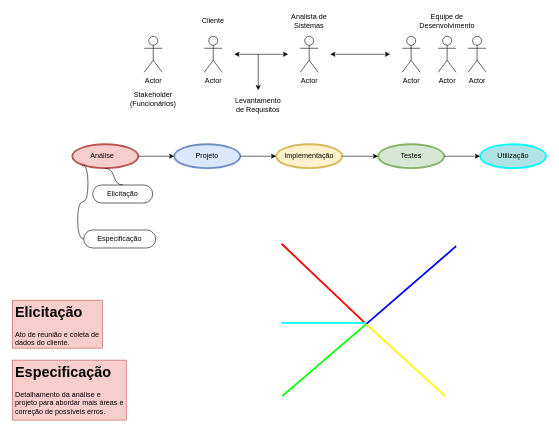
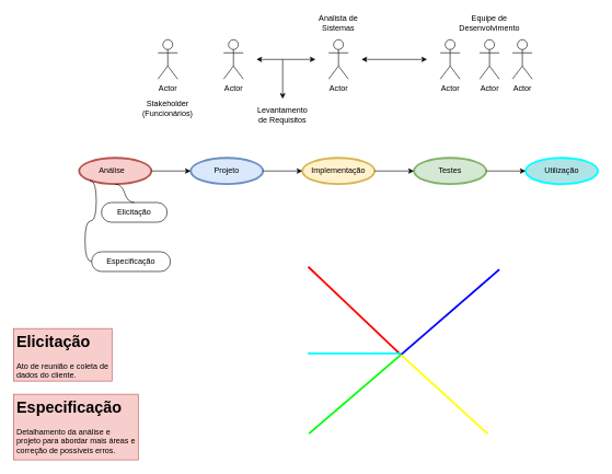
  <mxCell id="0" />
  <mxCell id="1" parent="0" />
  <mxCell id="2" value="Actor" style="shape=umlActor;verticalLabelPosition=bottom;verticalAlign=top;html=1;outlineConnect=0;" vertex="1" parent="1"><mxGeometry x="340" y="60" width="30" height="60" as="geometry" /></mxCell>
- <mxCell id="3" value="Cliente" style="text;html=1;strokeColor=none;fillColor=none;align=center;verticalAlign=middle;whiteSpace=wrap;rounded=0;" vertex="1" parent="1"><mxGeometry x="325" y="20" width="60" height="30" as="geometry" /></mxCell>
  <mxCell id="4" value="Actor" style="shape=umlActor;verticalLabelPosition=bottom;verticalAlign=top;html=1;outlineConnect=0;" vertex="1" parent="1"><mxGeometry x="500" y="60" width="30" height="60" as="geometry" /></mxCell>
  <mxCell id="5" value="Analista de Sistemas" style="text;html=1;strokeColor=none;fillColor=none;align=center;verticalAlign=middle;whiteSpace=wrap;rounded=0;" vertex="1" parent="1"><mxGeometry x="465" y="20" width="100" height="30" as="geometry" /></mxCell>
  <mxCell id="6" value="" style="endArrow=classic;startArrow=classic;html=1;rounded=0;" edge="1" parent="1"><mxGeometry width="50" height="50" relative="1" as="geometry"><mxPoint x="390" y="90" as="sourcePoint" /><mxPoint x="480" y="90" as="targetPoint" /></mxGeometry></mxCell>
  <mxCell id="7" value="" style="endArrow=classic;html=1;rounded=0;" edge="1" parent="1"><mxGeometry width="50" height="50" relative="1" as="geometry"><mxPoint x="430" y="90" as="sourcePoint" /><mxPoint x="430" y="150" as="targetPoint" /></mxGeometry></mxCell>
  <mxCell id="8" value="Levantamento de Requisitos" style="text;html=1;strokeColor=none;fillColor=none;align=center;verticalAlign=middle;whiteSpace=wrap;rounded=0;" vertex="1" parent="1"><mxGeometry x="390" y="160" width="80" height="30" as="geometry" /></mxCell>
  <mxCell id="9" value="Actor" style="shape=umlActor;verticalLabelPosition=bottom;verticalAlign=top;html=1;outlineConnect=0;" vertex="1" parent="1"><mxGeometry x="670" y="60" width="30" height="60" as="geometry" /></mxCell>
  <mxCell id="10" value="Actor" style="shape=umlActor;verticalLabelPosition=bottom;verticalAlign=top;html=1;outlineConnect=0;" vertex="1" parent="1"><mxGeometry x="730" y="60" width="30" height="60" as="geometry" /></mxCell>
  <mxCell id="11" value="Actor" style="shape=umlActor;verticalLabelPosition=bottom;verticalAlign=top;html=1;outlineConnect=0;" vertex="1" parent="1"><mxGeometry x="780" y="60" width="30" height="60" as="geometry" /></mxCell>
  <mxCell id="12" value="" style="endArrow=classic;startArrow=classic;html=1;rounded=0;" edge="1" parent="1"><mxGeometry width="50" height="50" relative="1" as="geometry"><mxPoint x="550" y="90" as="sourcePoint" /><mxPoint x="650" y="90" as="targetPoint" /></mxGeometry></mxCell>
  <mxCell id="13" value="Equipe de Desenvolvimento" style="text;html=1;strokeColor=none;fillColor=none;align=center;verticalAlign=middle;whiteSpace=wrap;rounded=0;" vertex="1" parent="1"><mxGeometry x="710" y="20" width="70" height="30" as="geometry" /></mxCell>
  <mxCell id="14" value="Actor" style="shape=umlActor;verticalLabelPosition=bottom;verticalAlign=top;html=1;outlineConnect=0;" vertex="1" parent="1"><mxGeometry x="240" y="60" width="30" height="60" as="geometry" /></mxCell>
  <mxCell id="15" value="Stakeholder&lt;br&gt;(Funcionários)" style="text;html=1;strokeColor=none;fillColor=none;align=center;verticalAlign=middle;whiteSpace=wrap;rounded=0;" vertex="1" parent="1"><mxGeometry x="215" y="150" width="80" height="30" as="geometry" /></mxCell>
  <mxCell id="16" value="" style="ellipse;whiteSpace=wrap;html=1;strokeColor=#b85450;strokeWidth=3;fillColor=#f8cecc;" vertex="1" parent="1"><mxGeometry x="120" y="240" width="110" height="40" as="geometry" /></mxCell>
  <mxCell id="17" value="Análise" style="text;html=1;strokeColor=none;fillColor=none;align=center;verticalAlign=middle;whiteSpace=wrap;rounded=0;" vertex="1" parent="1"><mxGeometry x="140" y="245" width="60" height="30" as="geometry" /></mxCell>
  <mxCell id="18" value="" style="ellipse;whiteSpace=wrap;html=1;strokeColor=#6c8ebf;strokeWidth=3;fillColor=#dae8fc;" vertex="1" parent="1"><mxGeometry x="290" y="240" width="110" height="40" as="geometry" /></mxCell>
  <mxCell id="19" value="" style="ellipse;whiteSpace=wrap;html=1;strokeColor=#d6b656;strokeWidth=3;fillColor=#fff2cc;" vertex="1" parent="1"><mxGeometry x="460" y="240" width="110" height="40" as="geometry" /></mxCell>
  <mxCell id="20" value="" style="ellipse;whiteSpace=wrap;html=1;strokeColor=#82b366;strokeWidth=3;fillColor=#d5e8d4;" vertex="1" parent="1"><mxGeometry x="630" y="240" width="110" height="40" as="geometry" /></mxCell>
  <mxCell id="21" value="" style="ellipse;whiteSpace=wrap;html=1;strokeColor=#00FFFF;strokeWidth=3;fillColor=#b0e3e6;" vertex="1" parent="1"><mxGeometry x="800" y="240" width="110" height="40" as="geometry" /></mxCell>
  <mxCell id="22" value="Projeto" style="text;html=1;strokeColor=none;fillColor=none;align=center;verticalAlign=middle;whiteSpace=wrap;rounded=0;" vertex="1" parent="1"><mxGeometry x="315" y="245" width="60" height="30" as="geometry" /></mxCell>
  <mxCell id="23" value="Implementação" style="text;html=1;strokeColor=none;fillColor=none;align=center;verticalAlign=middle;whiteSpace=wrap;rounded=0;" vertex="1" parent="1"><mxGeometry x="485" y="245" width="60" height="30" as="geometry" /></mxCell>
  <mxCell id="24" value="Testes" style="text;html=1;strokeColor=none;fillColor=none;align=center;verticalAlign=middle;whiteSpace=wrap;rounded=0;" vertex="1" parent="1"><mxGeometry x="655" y="245" width="60" height="30" as="geometry" /></mxCell>
  <mxCell id="25" value="Utilização" style="text;html=1;strokeColor=none;fillColor=none;align=center;verticalAlign=middle;whiteSpace=wrap;rounded=0;" vertex="1" parent="1"><mxGeometry x="825" y="245" width="60" height="30" as="geometry" /></mxCell>
  <mxCell id="26" value="" style="endArrow=classic;html=1;rounded=0;exitX=1;exitY=0.5;exitDx=0;exitDy=0;entryX=0;entryY=0.5;entryDx=0;entryDy=0;" edge="1" parent="1" source="16" target="18"><mxGeometry width="50" height="50" relative="1" as="geometry"><mxPoint x="620" y="280" as="sourcePoint" /><mxPoint x="670" y="230" as="targetPoint" /></mxGeometry></mxCell>
  <mxCell id="27" value="" style="endArrow=classic;html=1;rounded=0;exitX=1;exitY=0.5;exitDx=0;exitDy=0;entryX=0;entryY=0.5;entryDx=0;entryDy=0;" edge="1" parent="1" source="18" target="19"><mxGeometry width="50" height="50" relative="1" as="geometry"><mxPoint x="240" y="270" as="sourcePoint" /><mxPoint x="300" y="270" as="targetPoint" /></mxGeometry></mxCell>
  <mxCell id="28" value="" style="endArrow=classic;html=1;rounded=0;exitX=1;exitY=0.5;exitDx=0;exitDy=0;entryX=0;entryY=0.5;entryDx=0;entryDy=0;" edge="1" parent="1" source="19" target="20"><mxGeometry width="50" height="50" relative="1" as="geometry"><mxPoint x="250" y="280" as="sourcePoint" /><mxPoint x="310" y="280" as="targetPoint" /></mxGeometry></mxCell>
  <mxCell id="29" value="" style="endArrow=classic;html=1;rounded=0;exitX=1;exitY=0.5;exitDx=0;exitDy=0;entryX=0;entryY=0.5;entryDx=0;entryDy=0;" edge="1" parent="1" source="20" target="21"><mxGeometry width="50" height="50" relative="1" as="geometry"><mxPoint x="260" y="290" as="sourcePoint" /><mxPoint x="320" y="290" as="targetPoint" /></mxGeometry></mxCell>
  <mxCell id="30" value="Elicitação" style="whiteSpace=wrap;html=1;rounded=1;arcSize=50;align=center;verticalAlign=middle;strokeWidth=1;autosize=1;spacing=4;treeFolding=1;treeMoving=1;newEdgeStyle={&quot;edgeStyle&quot;:&quot;entityRelationEdgeStyle&quot;,&quot;startArrow&quot;:&quot;none&quot;,&quot;endArrow&quot;:&quot;none&quot;,&quot;segment&quot;:10,&quot;curved&quot;:1};direction=west;" vertex="1" parent="1"><mxGeometry x="154" y="308" width="100" height="30" as="geometry" /></mxCell>
  <mxCell id="31" value="" style="edgeStyle=entityRelationEdgeStyle;startArrow=none;endArrow=none;segment=10;curved=1;rounded=0;exitX=0.5;exitY=1;exitDx=0;exitDy=0;entryX=0.5;entryY=1;entryDx=0;entryDy=0;" edge="1" target="30" parent="1" source="16"><mxGeometry relative="1" as="geometry"><mxPoint x="-410" y="250" as="sourcePoint" /><mxPoint x="160" y="323" as="targetPoint" /></mxGeometry></mxCell>
  <mxCell id="32" value="Especificação" style="whiteSpace=wrap;html=1;rounded=1;arcSize=50;align=center;verticalAlign=middle;strokeWidth=1;autosize=1;spacing=4;treeFolding=1;treeMoving=1;newEdgeStyle={&quot;edgeStyle&quot;:&quot;entityRelationEdgeStyle&quot;,&quot;startArrow&quot;:&quot;none&quot;,&quot;endArrow&quot;:&quot;none&quot;,&quot;segment&quot;:10,&quot;curved&quot;:1};" vertex="1" parent="1"><mxGeometry x="139" y="383" width="120" height="30" as="geometry" /></mxCell>
  <mxCell id="33" value="" style="edgeStyle=entityRelationEdgeStyle;startArrow=none;endArrow=none;segment=10;curved=1;rounded=0;exitX=0;exitY=1;exitDx=0;exitDy=0;" edge="1" target="32" parent="1" source="16"><mxGeometry relative="1" as="geometry"><mxPoint x="150" y="330" as="sourcePoint" /></mxGeometry></mxCell>
  <mxCell id="34" value="" style="shape=image;html=1;verticalAlign=top;verticalLabelPosition=bottom;labelBackgroundColor=#ffffff;imageAspect=0;aspect=fixed;image=https://cdn0.iconfinder.com/data/icons/phosphor-fill-vol-4/256/spiral-fill-128.png" vertex="1" parent="1"><mxGeometry x="470" y="388" width="272" height="272" as="geometry" /></mxCell>
  <mxCell id="35" value="" style="endArrow=none;html=1;rounded=0;exitX=-0.004;exitY=0.066;exitDx=0;exitDy=0;exitPerimeter=0;strokeWidth=3;strokeColor=#FF0000;" edge="1" parent="1" source="34"><mxGeometry width="50" height="50" relative="1" as="geometry"><mxPoint x="490" y="480" as="sourcePoint" /><mxPoint x="610" y="540" as="targetPoint" /></mxGeometry></mxCell>
  <mxCell id="36" value="" style="endArrow=none;html=1;rounded=0;strokeWidth=3;strokeColor=#0000FF;" edge="1" parent="1"><mxGeometry width="50" height="50" relative="1" as="geometry"><mxPoint x="610" y="540" as="sourcePoint" /><mxPoint x="760" y="410" as="targetPoint" /></mxGeometry></mxCell>
  <mxCell id="37" value="" style="endArrow=none;html=1;rounded=0;strokeWidth=3;exitX=0;exitY=1;exitDx=0;exitDy=0;strokeColor=#00FF00;" edge="1" parent="1" source="34"><mxGeometry width="50" height="50" relative="1" as="geometry"><mxPoint x="490" y="480" as="sourcePoint" /><mxPoint x="610" y="540" as="targetPoint" /></mxGeometry></mxCell>
  <mxCell id="38" value="" style="endArrow=none;html=1;rounded=0;strokeColor=#FFFF00;strokeWidth=3;exitX=1;exitY=1;exitDx=0;exitDy=0;" edge="1" parent="1" source="34"><mxGeometry width="50" height="50" relative="1" as="geometry"><mxPoint x="490" y="480" as="sourcePoint" /><mxPoint x="610" y="540" as="targetPoint" /></mxGeometry></mxCell>
  <mxCell id="39" value="" style="endArrow=none;html=1;rounded=0;strokeColor=#00FFFF;strokeWidth=3;exitX=-0.007;exitY=0.551;exitDx=0;exitDy=0;exitPerimeter=0;" edge="1" parent="1" source="34"><mxGeometry width="50" height="50" relative="1" as="geometry"><mxPoint x="490" y="480" as="sourcePoint" /><mxPoint x="610" y="538" as="targetPoint" /></mxGeometry></mxCell>
  <mxCell id="40" value="&lt;h1&gt;Elicitação&lt;/h1&gt;&lt;p&gt;Ato de reunião e coleta de dados do cliente.&lt;/p&gt;&lt;p&gt;&lt;br&gt;&lt;/p&gt;" style="text;html=1;strokeColor=#b85450;fillColor=#f8cecc;spacing=5;spacingTop=-20;whiteSpace=wrap;overflow=hidden;rounded=0;" vertex="1" parent="1"><mxGeometry x="20" y="500" width="150" height="80" as="geometry" /></mxCell>
  <mxCell id="41" value="&lt;h1&gt;Especificação&lt;/h1&gt;&lt;p&gt;Detalhamento da análise e projeto para abordar mais áreas e correção de possíveis erros.&lt;/p&gt;" style="text;html=1;strokeColor=#b85450;fillColor=#f8cecc;spacing=5;spacingTop=-20;whiteSpace=wrap;overflow=hidden;rounded=0;" vertex="1" parent="1"><mxGeometry x="20" y="600" width="190" height="100" as="geometry" /></mxCell>
